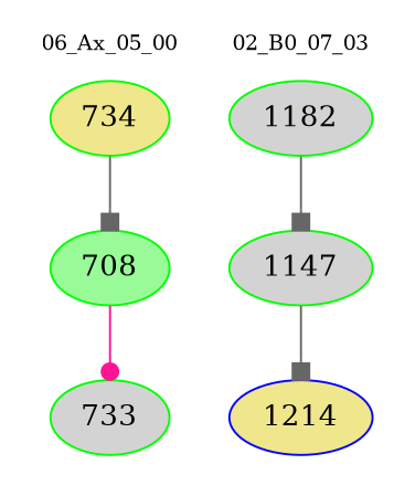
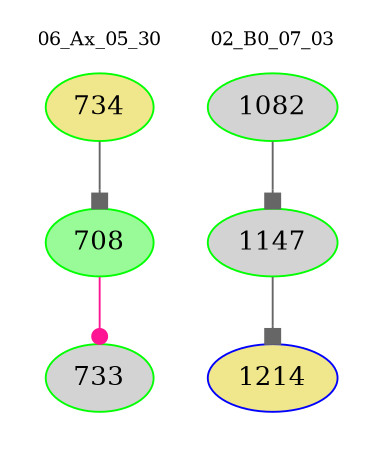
  digraph {
    node [color=green fillcolor=lightgrey style=filled]
    edge [arrowhead=box color=gray40]
    n1 [fillcolor=khaki label=734]
    n2 [fillcolor=palegreen label=708]
    n3 [label=733]
-   n4 [label=1182]
+   n4 [label=1082]
    n5 [label=1147]
    n6 [color=blue fillcolor=khaki label=1214]
    subgraph cluster_1 {
      color=white
      fontsize=10
-     label="06_Ax_05_00"
+     label="06_Ax_05_30"
      n1
      n2
      n3
    }
    subgraph cluster_2 {
      color=white
      fontsize=10
      label="02_B0_07_03"
      n4
      n5
      n6
    }
    n1 -> n2
    n2 -> n3 [arrowhead=dot color=deeppink]
    n4 -> n5
    n5 -> n6
  }
